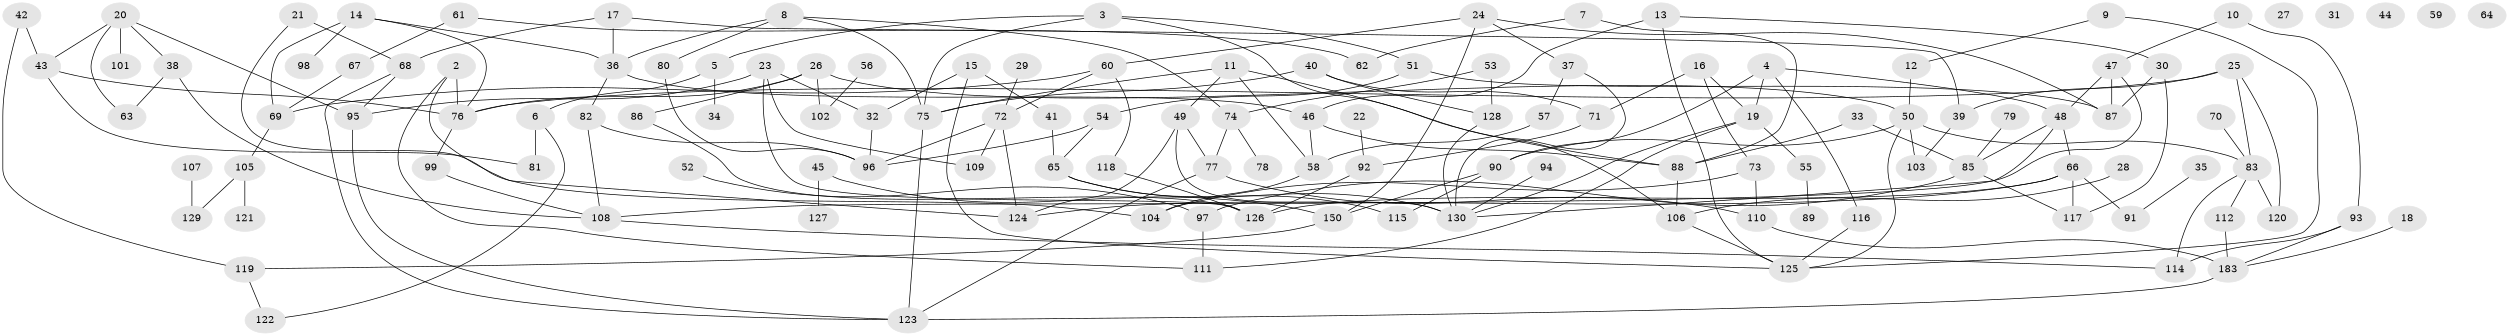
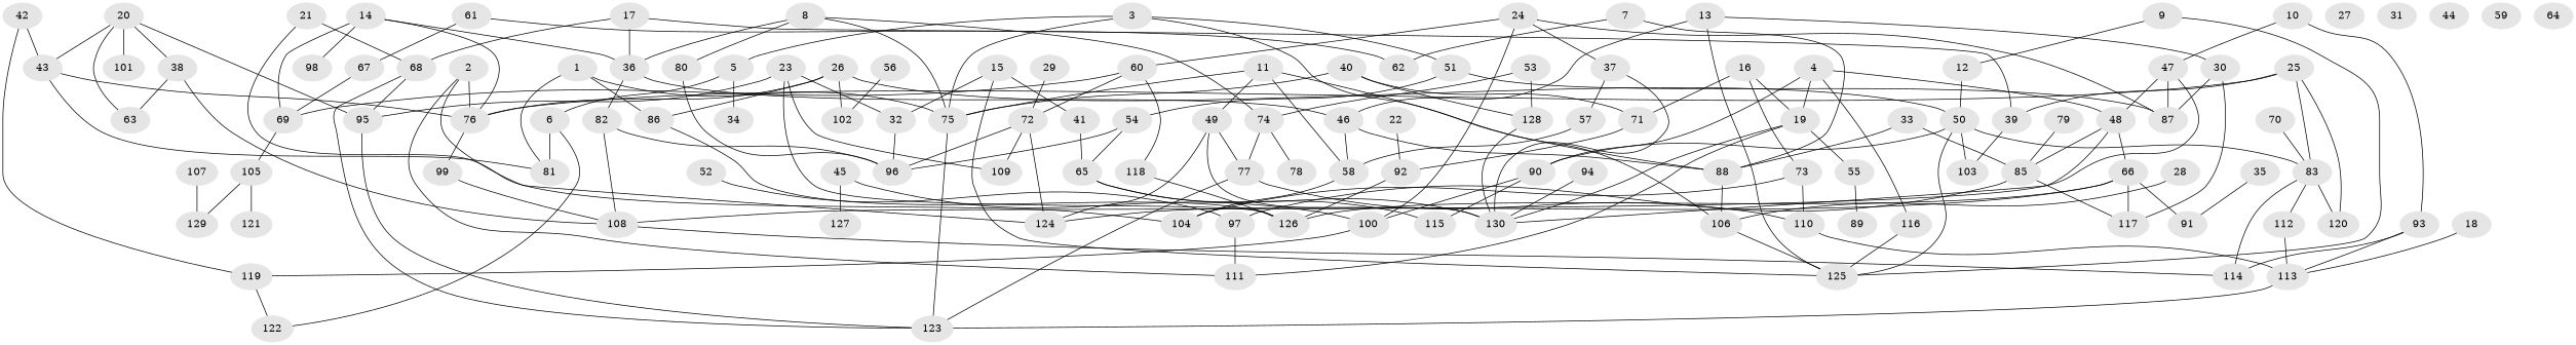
  graph {
    node [color=gray90 style=filled]
+   1
    75
    81
    86
    123
    126
    2
    76
    111
    124
    99
    3
    5
    51
    106
    6
    34
    87
    54
    125
    4
    19
    48
    90
    116
    55
    130
    85
    66
-   100 [label=150]
+   100
    115
    122
    7
    62
    88
    8
    36
    74
    80
    46
    82
    77
    78
    96
    9
    12
    50
    10
    47
    93
    108
-   113 [label=183]
+   113
    114
    11
    49
    58
    104
    83
    103
    13
    30
    117
    14
    98
    69
    15
    32
    41
    65
    16
    71
    73
    92
    110
    17
    39
    68
    95
    18
    89
    20
    38
    43
    63
    101
    21
    22
    23
    109
    24
    37
    60
    57
    72
    118
    119
    25
    120
    112
    26
    102
    27
    28
    29
    31
    33
    97
    35
    91
    40
    128
    42
    105
    44
    45
    127
    52
    53
    56
    59
    61
    67
    64
    121
    129
    70
    79
    94
    107
+   1 -- 75
+   1 -- 81
+   1 -- 86
    75 -- 123
    86 -- 126
    2 -- 76
    2 -- 111
    2 -- 124
    76 -- 99
    99 -- 108
    3 -- 75
    3 -- 5
    3 -- 51
    3 -- 106
    5 -- 6
    5 -- 34
    51 -- 87
    51 -- 54
    106 -- 125
    6 -- 81
    6 -- 122
    54 -- 96
    54 -- 65
    4 -- 19
    4 -- 48
    4 -- 90
    4 -- 116
    19 -- 111
    19 -- 55
    19 -- 130
    48 -- 130
    48 -- 85
    48 -- 66
    90 -- 100
    90 -- 115
    116 -- 125
    55 -- 89
    85 -- 117
    85 -- 97
    66 -- 126
    66 -- 124
    66 -- 117
    66 -- 91
    100 -- 119
    7 -- 62
    7 -- 88
    88 -- 106
    8 -- 75
    8 -- 36
    8 -- 74
    8 -- 80
    36 -- 46
    36 -- 82
    74 -- 77
    74 -- 78
    80 -- 96
    46 -- 88
    46 -- 58
    82 -- 96
    82 -- 108
    77 -- 123
    77 -- 110
    9 -- 125
    9 -- 12
    12 -- 50
    50 -- 125
    50 -- 90
    50 -- 83
    50 -- 103
    10 -- 47
    10 -- 93
    47 -- 87
    47 -- 48
    47 -- 108
    93 -- 113
    93 -- 114
    108 -- 114
    113 -- 123
    11 -- 75
    11 -- 88
    11 -- 49
    11 -- 58
    49 -- 124
    49 -- 130
    49 -- 77
    58 -- 104
    83 -- 114
    83 -- 120
    83 -- 112
    13 -- 125
    13 -- 46
    13 -- 30
    30 -- 87
    30 -- 117
    14 -- 76
    14 -- 36
    14 -- 98
    14 -- 69
    69 -- 105
    15 -- 125
    15 -- 32
    15 -- 41
    32 -- 96
    41 -- 65
    65 -- 130
    65 -- 115
    16 -- 19
    16 -- 71
    16 -- 73
    71 -- 92
    73 -- 104
    73 -- 110
    92 -- 126
    110 -- 113
    17 -- 36
    17 -- 39
    17 -- 68
    39 -- 103
    68 -- 123
    68 -- 95
    95 -- 123
    18 -- 113
    20 -- 95
    20 -- 38
    20 -- 43
    20 -- 63
    20 -- 101
    38 -- 108
    38 -- 63
    43 -- 81
    43 -- 76
    21 -- 104
    21 -- 68
    22 -- 92
    23 -- 126
    23 -- 32
    23 -- 95
    23 -- 109
    24 -- 87
    24 -- 100
    24 -- 37
    24 -- 60
    37 -- 130
    37 -- 57
    60 -- 69
    60 -- 72
    60 -- 118
    57 -- 58
    72 -- 124
    72 -- 96
    72 -- 109
    118 -- 126
    119 -- 122
    25 -- 76
    25 -- 83
    25 -- 39
    25 -- 120
    112 -- 113
    26 -- 86
    26 -- 76
    26 -- 50
    26 -- 102
    28 -- 106
    29 -- 72
    33 -- 85
    33 -- 88
    97 -- 111
    35 -- 91
    40 -- 75
    40 -- 71
    40 -- 128
    128 -- 130
    42 -- 43
    42 -- 119
    105 -- 121
    105 -- 129
    45 -- 100
    45 -- 127
    52 -- 97
    53 -- 74
    53 -- 128
    56 -- 102
    61 -- 62
    61 -- 67
    67 -- 69
    70 -- 83
    79 -- 85
    94 -- 130
    107 -- 129
  }
